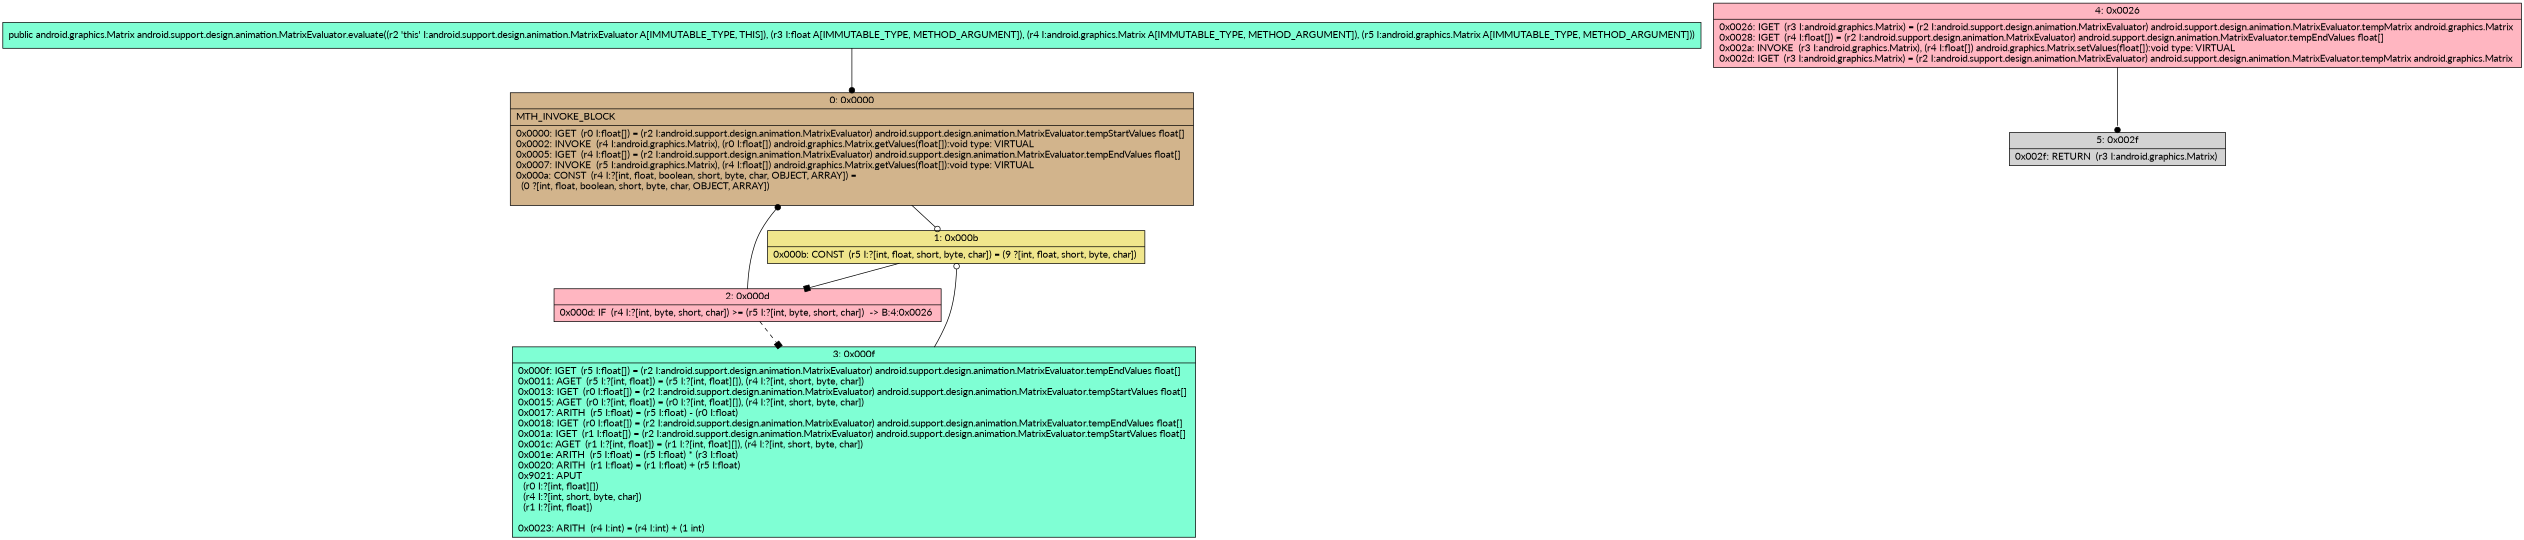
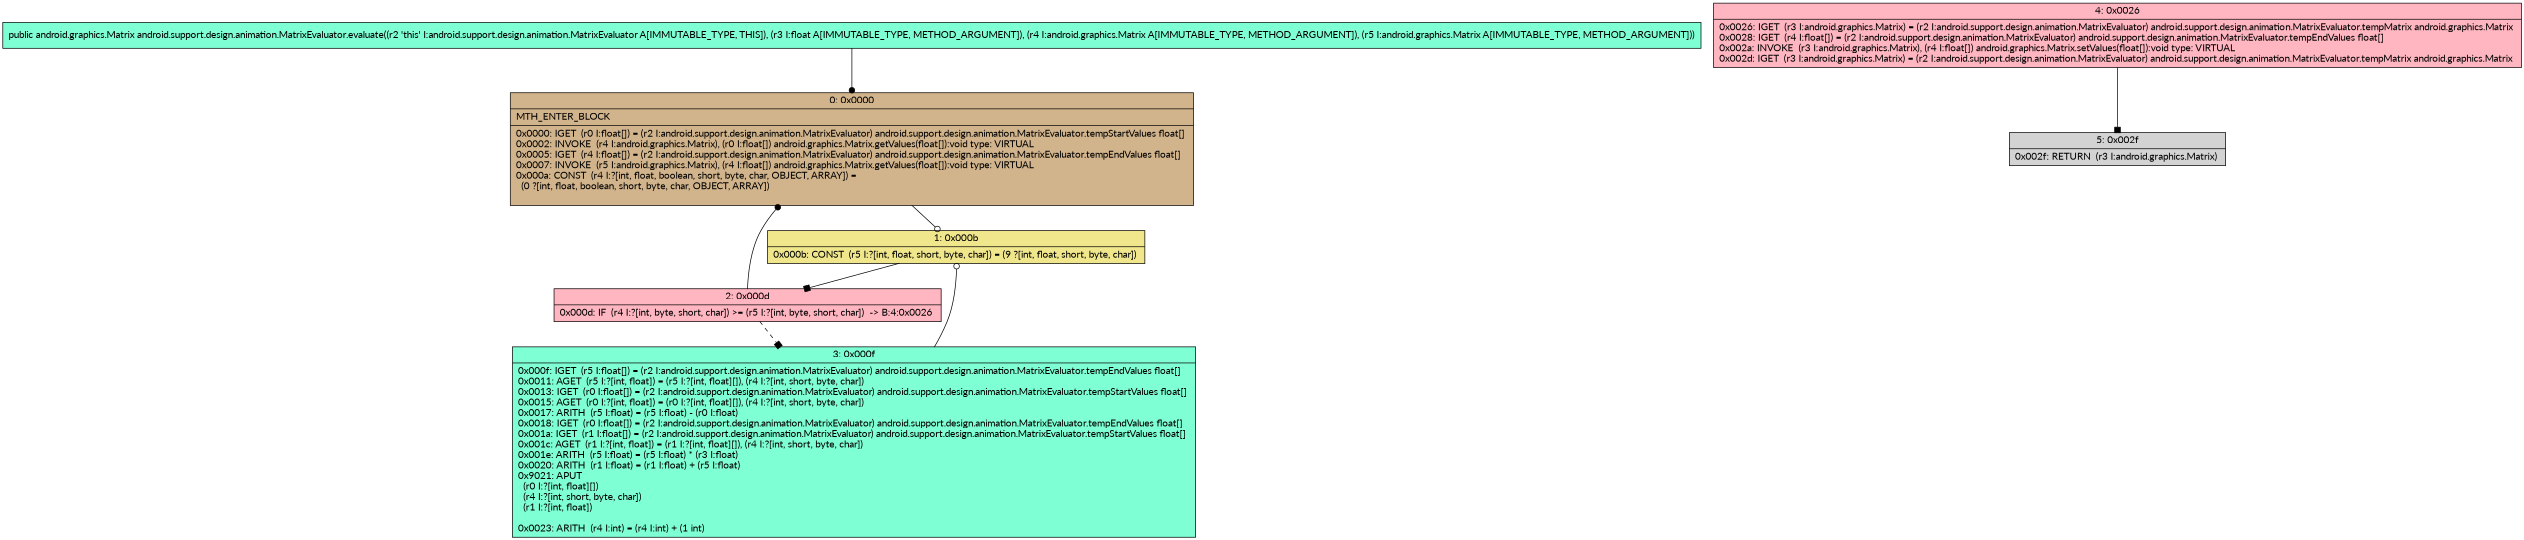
  digraph {
    fontname=Lato
    node [fillcolor=lightpink fontname=Lato shape=record style=filled]
    edge [arrowhead=box fontname=Lato]
-   n1 [fillcolor=tan label="{0\:\ 0x0000|MTH_INVOKE_BLOCK\l|0x0000: IGET  (r0 I:float[]) = (r2 I:android.support.design.animation.MatrixEvaluator) android.support.design.animation.MatrixEvaluator.tempStartValues float[] \l0x0002: INVOKE  (r4 I:android.graphics.Matrix), (r0 I:float[]) android.graphics.Matrix.getValues(float[]):void type: VIRTUAL \l0x0005: IGET  (r4 I:float[]) = (r2 I:android.support.design.animation.MatrixEvaluator) android.support.design.animation.MatrixEvaluator.tempEndValues float[] \l0x0007: INVOKE  (r5 I:android.graphics.Matrix), (r4 I:float[]) android.graphics.Matrix.getValues(float[]):void type: VIRTUAL \l0x000a: CONST  (r4 I:?[int, float, boolean, short, byte, char, OBJECT, ARRAY]) = \l  (0 ?[int, float, boolean, short, byte, char, OBJECT, ARRAY])\l \l}"]
+   n1 [fillcolor=tan label="{0\:\ 0x0000|MTH_ENTER_BLOCK\l|0x0000: IGET  (r0 I:float[]) = (r2 I:android.support.design.animation.MatrixEvaluator) android.support.design.animation.MatrixEvaluator.tempStartValues float[] \l0x0002: INVOKE  (r4 I:android.graphics.Matrix), (r0 I:float[]) android.graphics.Matrix.getValues(float[]):void type: VIRTUAL \l0x0005: IGET  (r4 I:float[]) = (r2 I:android.support.design.animation.MatrixEvaluator) android.support.design.animation.MatrixEvaluator.tempEndValues float[] \l0x0007: INVOKE  (r5 I:android.graphics.Matrix), (r4 I:float[]) android.graphics.Matrix.getValues(float[]):void type: VIRTUAL \l0x000a: CONST  (r4 I:?[int, float, boolean, short, byte, char, OBJECT, ARRAY]) = \l  (0 ?[int, float, boolean, short, byte, char, OBJECT, ARRAY])\l \l}"]
    n2 [fillcolor=khaki label="{1\:\ 0x000b|0x000b: CONST  (r5 I:?[int, float, short, byte, char]) = (9 ?[int, float, short, byte, char]) \l}"]
    n3 [label="{2\:\ 0x000d|0x000d: IF  (r4 I:?[int, byte, short, char]) \>= (r5 I:?[int, byte, short, char])  \-\> B:4:0x0026 \l}"]
    n4 [fillcolor=aquamarine label="{3\:\ 0x000f|0x000f: IGET  (r5 I:float[]) = (r2 I:android.support.design.animation.MatrixEvaluator) android.support.design.animation.MatrixEvaluator.tempEndValues float[] \l0x0011: AGET  (r5 I:?[int, float]) = (r5 I:?[int, float][]), (r4 I:?[int, short, byte, char]) \l0x0013: IGET  (r0 I:float[]) = (r2 I:android.support.design.animation.MatrixEvaluator) android.support.design.animation.MatrixEvaluator.tempStartValues float[] \l0x0015: AGET  (r0 I:?[int, float]) = (r0 I:?[int, float][]), (r4 I:?[int, short, byte, char]) \l0x0017: ARITH  (r5 I:float) = (r5 I:float) \- (r0 I:float) \l0x0018: IGET  (r0 I:float[]) = (r2 I:android.support.design.animation.MatrixEvaluator) android.support.design.animation.MatrixEvaluator.tempEndValues float[] \l0x001a: IGET  (r1 I:float[]) = (r2 I:android.support.design.animation.MatrixEvaluator) android.support.design.animation.MatrixEvaluator.tempStartValues float[] \l0x001c: AGET  (r1 I:?[int, float]) = (r1 I:?[int, float][]), (r4 I:?[int, short, byte, char]) \l0x001e: ARITH  (r5 I:float) = (r5 I:float) * (r3 I:float) \l0x0020: ARITH  (r1 I:float) = (r1 I:float) + (r5 I:float) \l0x9021: APUT  \l  (r0 I:?[int, float][])\l  (r4 I:?[int, short, byte, char])\l  (r1 I:?[int, float])\l \l0x0023: ARITH  (r4 I:int) = (r4 I:int) + (1 int) \l}"]
    n5 [label="{4\:\ 0x0026|0x0026: IGET  (r3 I:android.graphics.Matrix) = (r2 I:android.support.design.animation.MatrixEvaluator) android.support.design.animation.MatrixEvaluator.tempMatrix android.graphics.Matrix \l0x0028: IGET  (r4 I:float[]) = (r2 I:android.support.design.animation.MatrixEvaluator) android.support.design.animation.MatrixEvaluator.tempEndValues float[] \l0x002a: INVOKE  (r3 I:android.graphics.Matrix), (r4 I:float[]) android.graphics.Matrix.setValues(float[]):void type: VIRTUAL \l0x002d: IGET  (r3 I:android.graphics.Matrix) = (r2 I:android.support.design.animation.MatrixEvaluator) android.support.design.animation.MatrixEvaluator.tempMatrix android.graphics.Matrix \l}"]
    n6 [fillcolor=lightgrey label="{5\:\ 0x002f|0x002f: RETURN  (r3 I:android.graphics.Matrix) \l}"]
    n7 [fillcolor=aquamarine label="{public android.graphics.Matrix android.support.design.animation.MatrixEvaluator.evaluate((r2 'this' I:android.support.design.animation.MatrixEvaluator A[IMMUTABLE_TYPE, THIS]), (r3 I:float A[IMMUTABLE_TYPE, METHOD_ARGUMENT]), (r4 I:android.graphics.Matrix A[IMMUTABLE_TYPE, METHOD_ARGUMENT]), (r5 I:android.graphics.Matrix A[IMMUTABLE_TYPE, METHOD_ARGUMENT])) }"]
    n1 -> n2 [arrowhead=odot]
    n2 -> n3
    n3 -> n1 [arrowhead=dot]
    n3 -> n4 [style=dashed]
    n4 -> n2 [arrowhead=odot]
-   n5 -> n6 [arrowhead=dot]
+   n5 -> n6
    n7 -> n1 [arrowhead=dot]
  }
